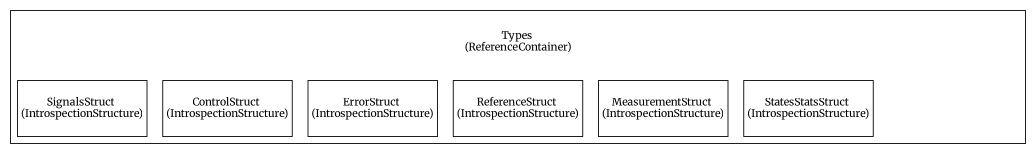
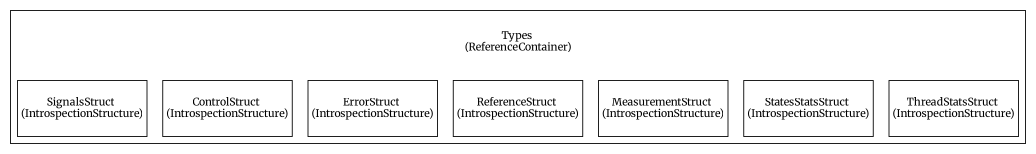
  digraph {
    bgcolor=white
    fontname=Merriweather
    node [color=black fillcolor=white margin=0 shape=box style=filled fontname=Merriweather]
+   n1 [label=<<TABLE border="0" cellborder="0"><TR><TD width="60" height="60"><font point-size="12">ThreadStatsStruct <BR/>(IntrospectionStructure)</font></TD></TR></TABLE>>]
    n2 [label=<<TABLE border="0" cellborder="0"><TR><TD width="60" height="60"><font point-size="12">StatesStatsStruct <BR/>(IntrospectionStructure)</font></TD></TR></TABLE>>]
    n3 [label=<<TABLE border="0" cellborder="0"><TR><TD width="60" height="60"><font point-size="12">MeasurementStruct <BR/>(IntrospectionStructure)</font></TD></TR></TABLE>>]
    n4 [label=<<TABLE border="0" cellborder="0"><TR><TD width="60" height="60"><font point-size="12">ReferenceStruct <BR/>(IntrospectionStructure)</font></TD></TR></TABLE>>]
    n5 [label=<<TABLE border="0" cellborder="0"><TR><TD width="60" height="60"><font point-size="12">ErrorStruct <BR/>(IntrospectionStructure)</font></TD></TR></TABLE>>]
    n6 [label=<<TABLE border="0" cellborder="0"><TR><TD width="60" height="60"><font point-size="12">ControlStruct <BR/>(IntrospectionStructure)</font></TD></TR></TABLE>>]
    n7 [label=<<TABLE border="0" cellborder="0"><TR><TD width="60" height="60"><font point-size="12">SignalsStruct <BR/>(IntrospectionStructure)</font></TD></TR></TABLE>>]
    subgraph cluster_1 {
      label=<<TABLE border="0" cellborder="0"><TR><TD width="60" height="60"><font point-size="12">Types <BR/>(ReferenceContainer)</font></TD></TR></TABLE>>
+     n1
      n2
      n3
      n4
      n5
      n6
      n7
    }
  }
